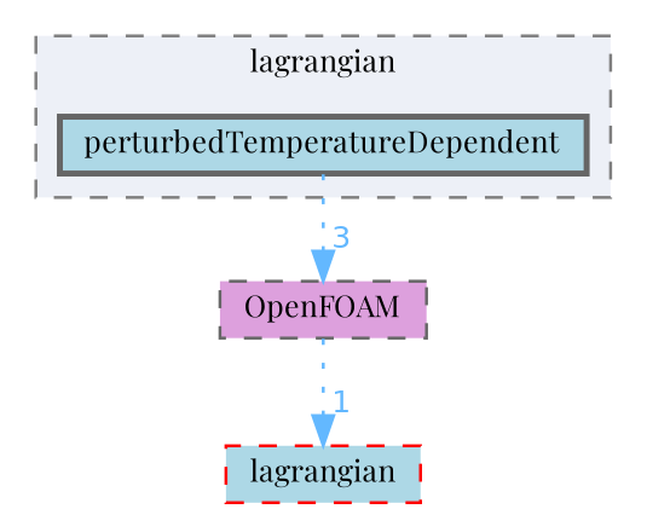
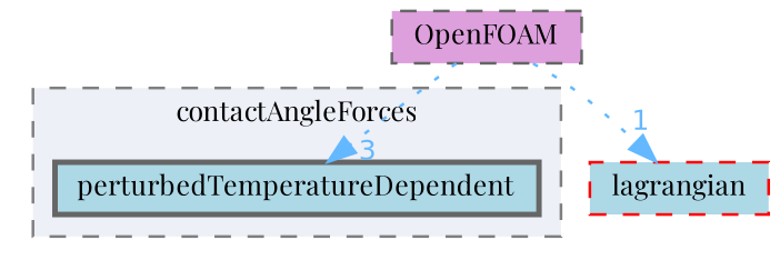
  digraph {
    compound=true
    fontname="Playfair Display"
    node [color=gray40 fillcolor=lightblue fontname="Playfair Display" fontsize=10 shape=box style="filled,dashed"]
    edge [color=steelblue1 fontcolor=steelblue1 fontname="Playfair Display" fontsize=10 labeldistance=1.5 labelfontname=Helvetica labelfontsize=10 style=dotted]
    n1 [height=0.2 label=perturbedTemperatureDependent style="filled,bold" width=0.4]
    n2 [fillcolor=plum height=0.2 label=OpenFOAM width=0.4]
    n3 [color=red height=0.2 label=lagrangian width=0.4]
    subgraph cluster_1 {
      bgcolor="#edf0f7"
      fontsize=10
-     label=lagrangian
+     label=contactAngleForces
      pencolor=grey50
      style="filled,dashed"
      n1
    }
-   n1 -> n2 [headlabel=3]
+   n2 -> n1 [headlabel=3]
    n2 -> n3 [headlabel=1]
  }
